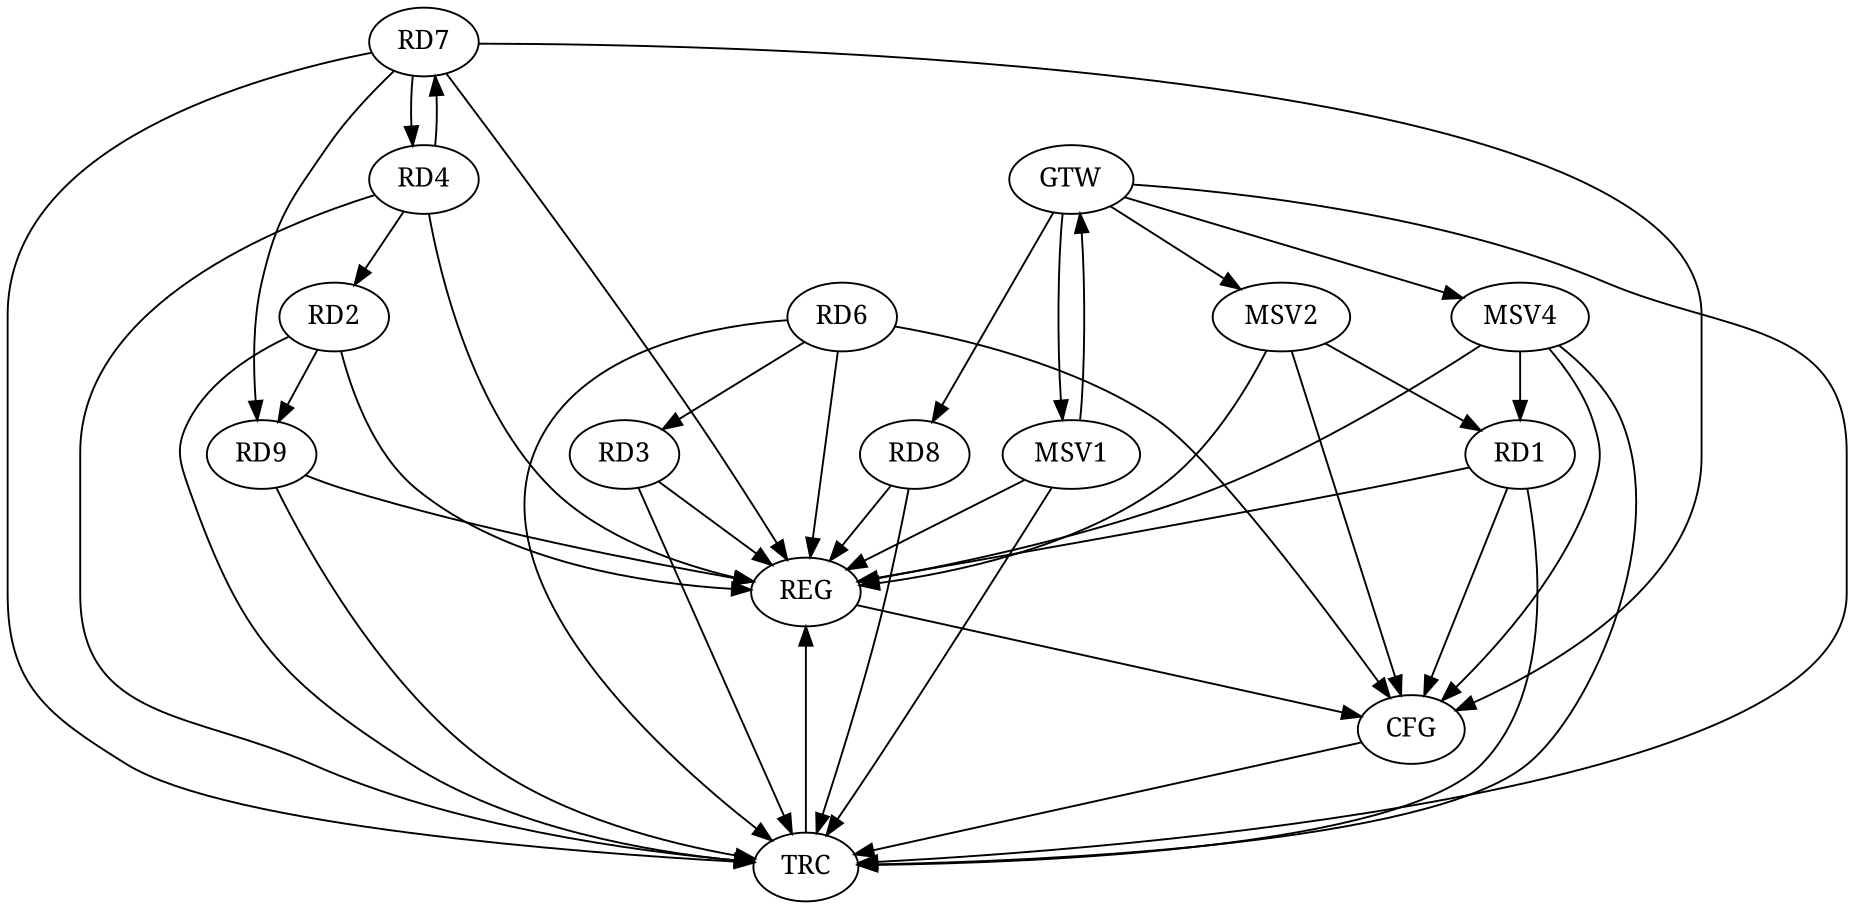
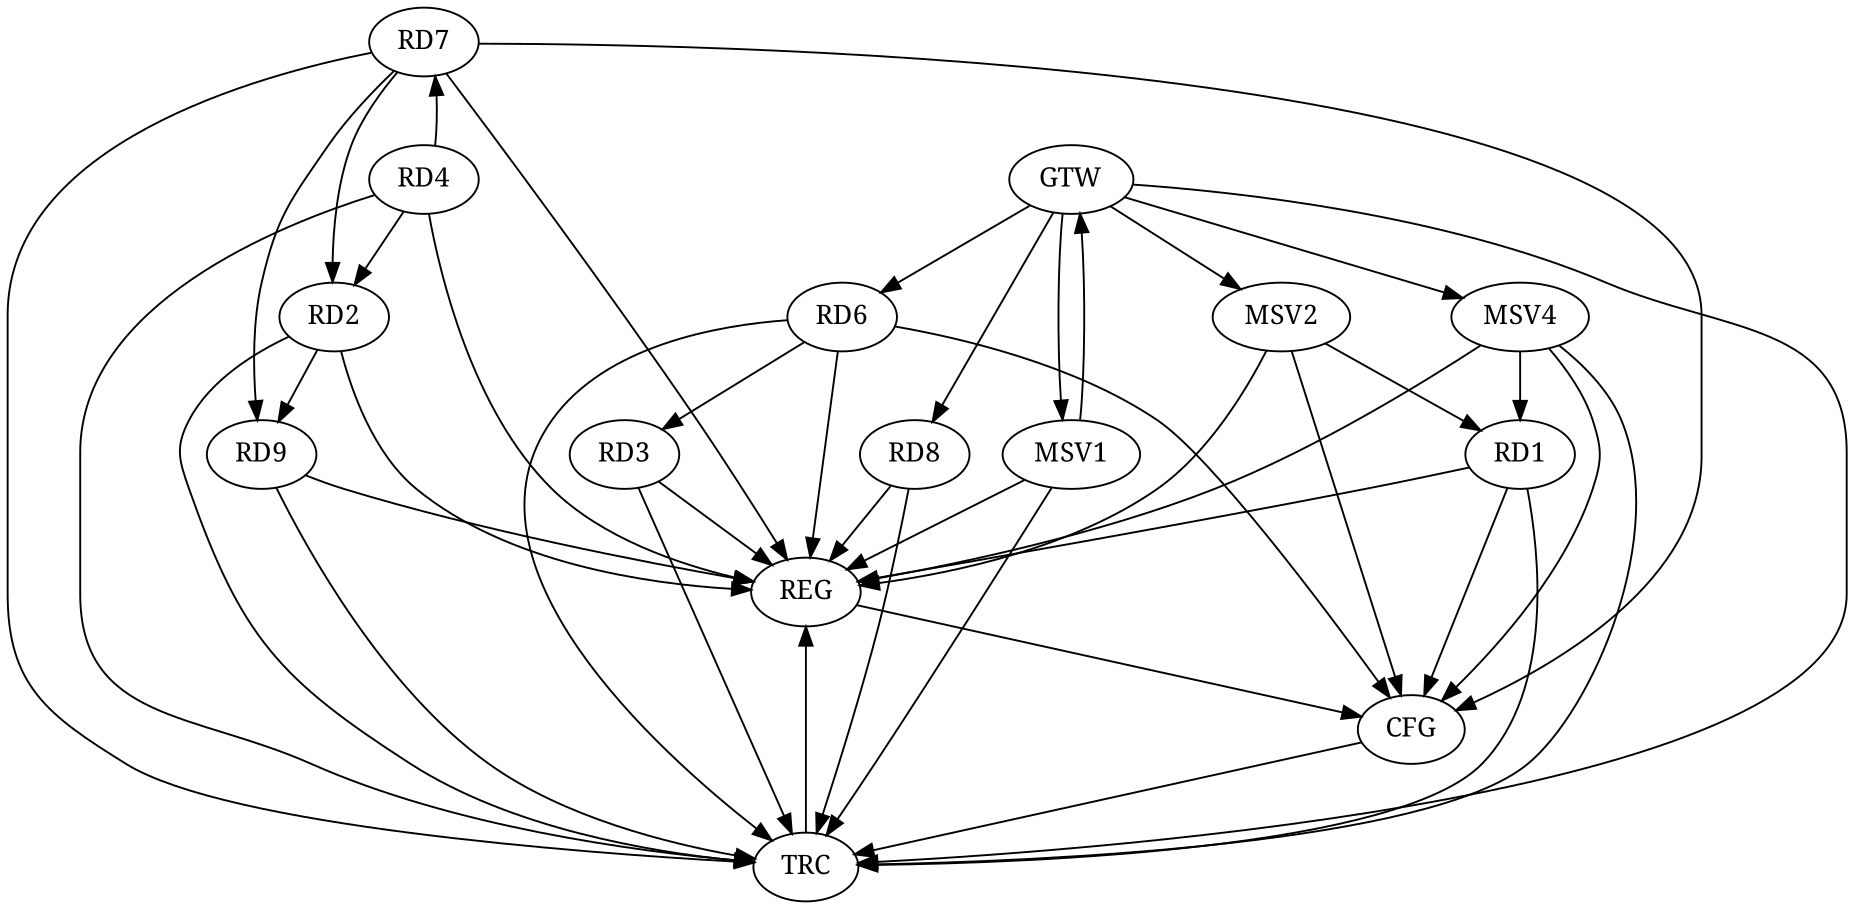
  strict digraph {
    fontname="Noto Serif"
    node [fontname="Noto Serif"]
    edge [fontname="Noto Serif"]
    n1 [label=RD1]
    n2 [label=REG]
    n3 [label=CFG]
    n4 [label=TRC]
    n5 [label=RD2]
    n6 [label=RD9]
    n7 [label=RD3]
    n8 [label=RD4]
    n9 [label=RD7]
    n10 [label=RD6]
    n11 [label=RD8]
    n12 [label=GTW]
    n13 [label=MSV1]
    n14 [label=MSV2]
    n15 [label=MSV4]
    n1 -> n2
    n1 -> n3
    n1 -> n4
    n2 -> n3
    n3 -> n4
    n4 -> n2
    n5 -> n2
    n5 -> n4
    n5 -> n6
    n6 -> n2
    n6 -> n4
    n7 -> n2
    n7 -> n4
    n8 -> n2
    n8 -> n4
    n8 -> n5
    n8 -> n9
    n9 -> n2
    n9 -> n3
    n9 -> n4
    n9 -> n6
-   n9 -> n8
+   n9 -> n5
    n10 -> n2
    n10 -> n3
    n10 -> n4
    n10 -> n7
    n11 -> n2
    n11 -> n4
    n12 -> n4
+   n12 -> n10
    n12 -> n11
    n12 -> n13
    n12 -> n14
    n12 -> n15
    n13 -> n2
    n13 -> n4
    n13 -> n12
    n14 -> n1
    n14 -> n2
    n14 -> n3
    n15 -> n1
    n15 -> n2
    n15 -> n3
    n15 -> n4
  }
